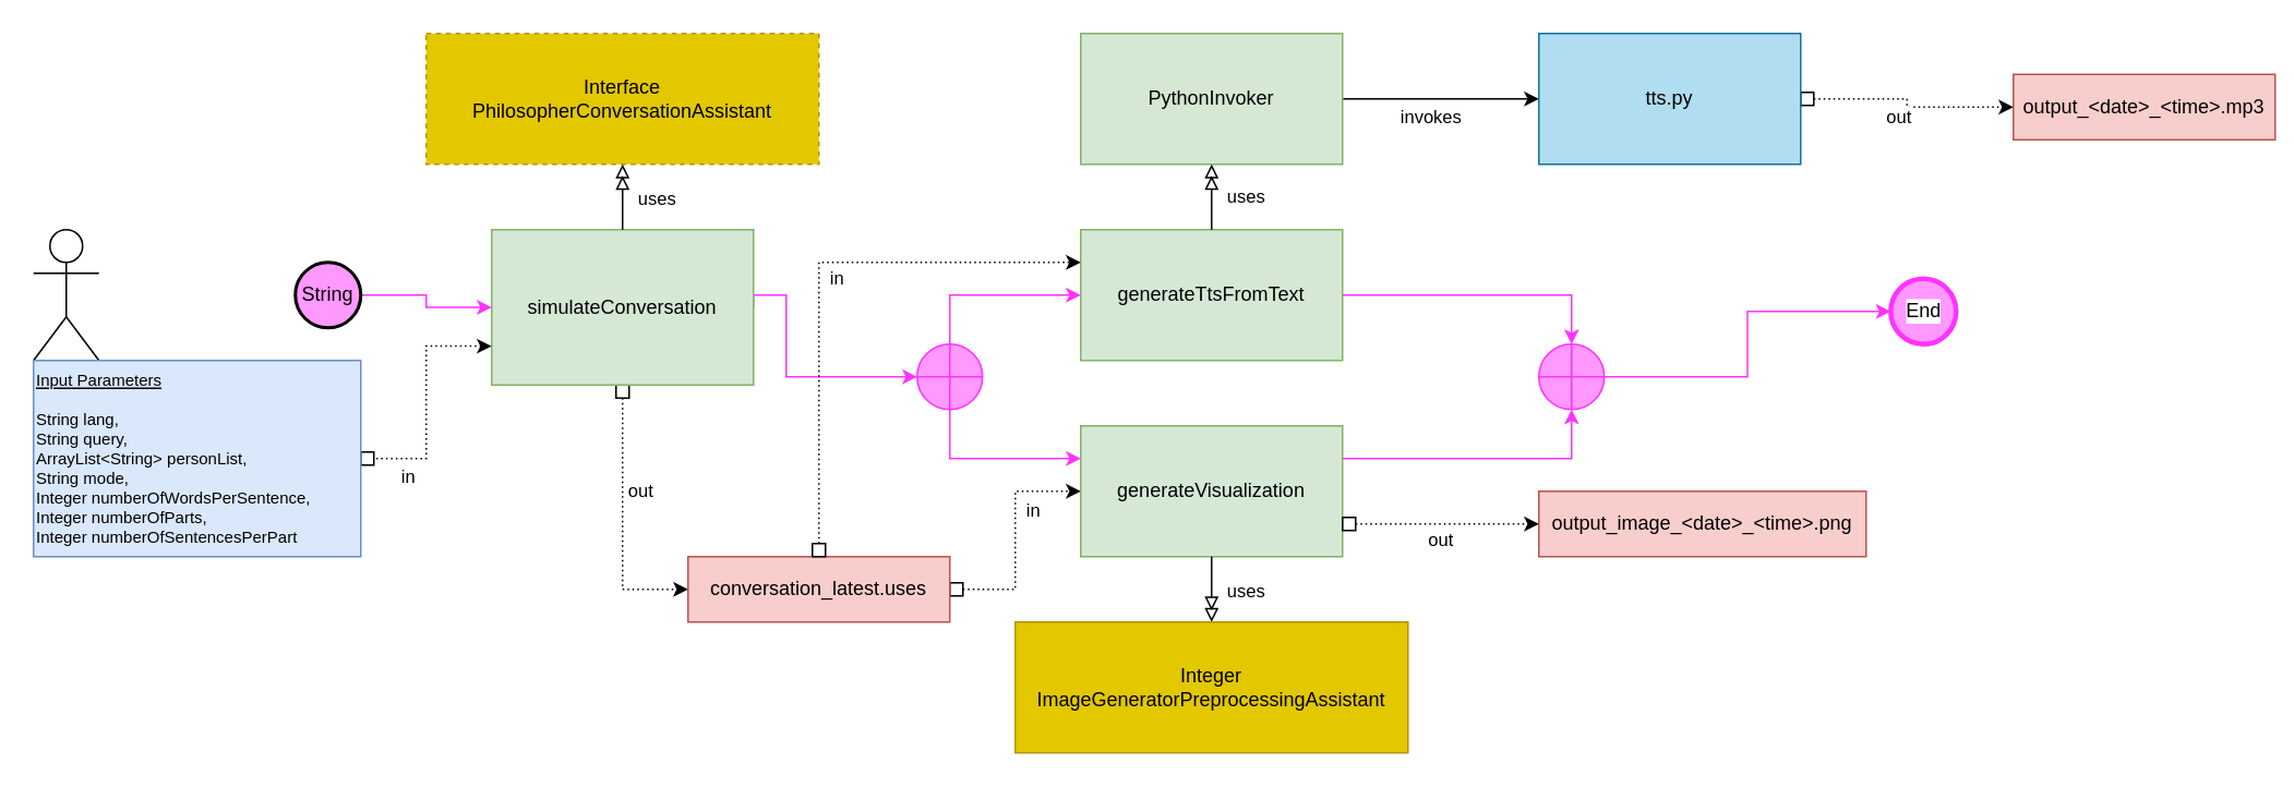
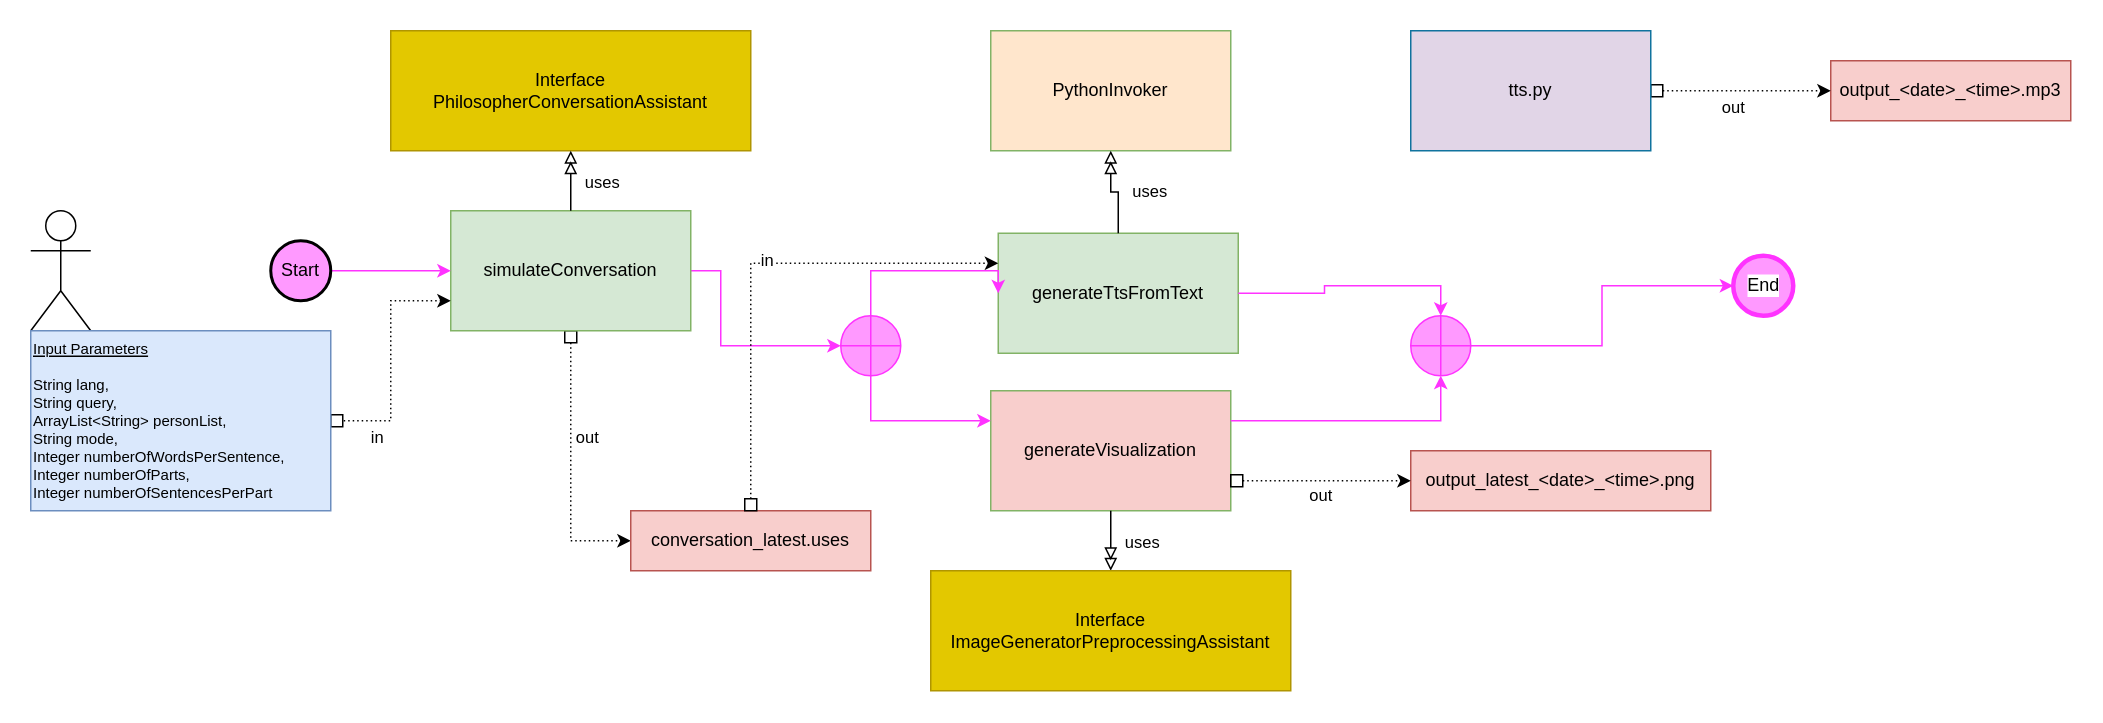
  <mxCell id="0" />
  <mxCell id="1" parent="0" />
  <mxCell id="2" value="" style="shape=umlActor;verticalLabelPosition=bottom;verticalAlign=top;html=1;outlineConnect=0;" parent="1" vertex="1"><mxGeometry y="140" width="40" height="80" as="geometry" x="20" /></mxCell>
  <mxCell id="3" style="edgeStyle=orthogonalEdgeStyle;rounded=0;orthogonalLoop=1;jettySize=auto;html=1;entryX=0;entryY=0.5;entryDx=0;entryDy=0;exitX=0.5;exitY=1;exitDx=0;exitDy=0;startArrow=box;startFill=0;dashed=1;dashPattern=1 2;" parent="1" source="6" target="13" edge="1"><mxGeometry relative="1" as="geometry" /></mxCell>
  <mxCell id="4" value="out" style="edgeLabel;html=1;align=center;verticalAlign=middle;resizable=0;points=[];" parent="3" vertex="1" connectable="0"><mxGeometry x="-0.21" y="1" relative="1" as="geometry"><mxPoint x="9" y="-1" as="offset" /></mxGeometry></mxCell>
  <mxCell id="5" style="edgeStyle=orthogonalEdgeStyle;rounded=0;orthogonalLoop=1;jettySize=auto;html=1;entryX=0;entryY=0.5;entryDx=0;entryDy=0;strokeColor=#FF33FF;exitX=1;exitY=0.5;exitDx=0;exitDy=0;entryPerimeter=0;" parent="1" source="6" target="40" edge="1"><mxGeometry relative="1" as="geometry"><Array as="points"><mxPoint x="480" y="180" /><mxPoint x="480" y="230" /></Array></mxGeometry></mxCell>
- <mxCell id="6" value="simulateConversation" style="rounded=0;whiteSpace=wrap;html=1;fillColor=#d5e8d4;strokeColor=#82b366;" parent="1" vertex="1"><mxGeometry x="300" y="140" width="160" height="95" as="geometry" /></mxCell>
+ <mxCell id="6" value="simulateConversation" style="rounded=0;whiteSpace=wrap;html=1;fillColor=#d5e8d4;strokeColor=#82b366;" parent="1" vertex="1"><mxGeometry x="300" y="140" width="160" height="80" as="geometry" /></mxCell>
  <mxCell id="7" value="" style="edgeStyle=orthogonalEdgeStyle;rounded=0;orthogonalLoop=1;jettySize=auto;html=1;endArrow=box;endFill=0;entryX=1;entryY=0.5;entryDx=0;entryDy=0;startArrow=classic;startFill=1;dashed=1;dashPattern=1 2;exitX=0;exitY=0.75;exitDx=0;exitDy=0;" parent="1" source="6" target="10" edge="1"><mxGeometry relative="1" as="geometry"><mxPoint x="200" y="200" as="sourcePoint" /><mxPoint x="240" y="240" as="targetPoint" /></mxGeometry></mxCell>
  <mxCell id="8" value="in" style="edgeLabel;html=1;align=center;verticalAlign=middle;resizable=0;points=[];" parent="7" vertex="1" connectable="0"><mxGeometry x="0.747" y="4" relative="1" as="geometry"><mxPoint x="10" y="6" as="offset" /></mxGeometry></mxCell>
- <mxCell id="9" value="generateTtsFromText" style="rounded=0;whiteSpace=wrap;html=1;fillColor=#d5e8d4;strokeColor=#82b366;" parent="1" vertex="1"><mxGeometry x="660" y="140" width="160" height="80" as="geometry" /></mxCell>
+ <mxCell id="9" value="generateTtsFromText" style="rounded=0;whiteSpace=wrap;html=1;fillColor=#d5e8d4;strokeColor=#82b366;" parent="1" vertex="1"><mxGeometry x="665" y="155" width="160" height="80" as="geometry" /></mxCell>
  <mxCell id="10" value="&lt;div style=&quot;color: rgb(169, 177, 214); font-size: 10px;&quot;&gt;&lt;div style=&quot;&quot;&gt;&lt;font color=&quot;#000000&quot;&gt;&lt;u&gt;Input Parameters&lt;/u&gt;&lt;/font&gt;&lt;br&gt;&lt;font color=&quot;#000000&quot;&gt;&lt;br&gt;String lang,&lt;br&gt;String query,&lt;br&gt;ArrayList&amp;lt;String&amp;gt; personList,&lt;br&gt;String mode,&lt;br&gt;Integer numberOfWordsPerSentence,&lt;br&gt;Integer numberOfParts,&lt;br&gt;Integer numberOfSentencesPerPart&lt;/font&gt;&lt;/div&gt;&lt;/div&gt;" style="rounded=0;whiteSpace=wrap;html=1;fillColor=#dae8fc;strokeColor=#6c8ebf;align=left;" parent="1" vertex="1"><mxGeometry y="220" width="200" height="120" as="geometry" x="20" /></mxCell>
- <mxCell id="11" style="edgeStyle=orthogonalEdgeStyle;rounded=0;orthogonalLoop=1;jettySize=auto;html=1;exitX=1;exitY=0.5;exitDx=0;exitDy=0;entryX=0;entryY=0.5;entryDx=0;entryDy=0;dashed=1;dashPattern=1 2;startArrow=box;startFill=0;" parent="1" source="13" target="16" edge="1"><mxGeometry relative="1" as="geometry" /></mxCell>
- <mxCell id="12" value="&lt;div&gt;in&lt;/div&gt;" style="edgeLabel;html=1;align=center;verticalAlign=middle;resizable=0;points=[];" parent="11" vertex="1" connectable="0"><mxGeometry x="0.073" relative="1" as="geometry"><mxPoint x="10" y="-14" as="offset" /></mxGeometry></mxCell>
  <mxCell id="13" value="&lt;div style=&quot;color: rgb(169, 177, 214);&quot;&gt;&lt;pre style=&quot;font-family:'Ayuthaya',monospace;font-size:10,5pt;&quot;&gt;&lt;font face=&quot;Helvetica&quot; color=&quot;#000000&quot;&gt;conversation_latest.uses&lt;/font&gt;&lt;/pre&gt;&lt;/div&gt;" style="rounded=0;whiteSpace=wrap;html=1;fillColor=#f8cecc;strokeColor=#b85450;align=center;" parent="1" vertex="1"><mxGeometry x="420" y="340" width="160" height="40" as="geometry" /></mxCell>
  <mxCell id="14" style="edgeStyle=orthogonalEdgeStyle;rounded=0;orthogonalLoop=1;jettySize=auto;html=1;entryX=0;entryY=0.25;entryDx=0;entryDy=0;exitX=0.5;exitY=0;exitDx=0;exitDy=0;startArrow=box;startFill=0;dashed=1;dashPattern=1 2;strokeColor=default;" parent="1" source="13" target="9" edge="1"><mxGeometry relative="1" as="geometry"><mxPoint x="390" y="150" as="sourcePoint" /><mxPoint x="490" y="90" as="targetPoint" /></mxGeometry></mxCell>
  <mxCell id="15" value="in" style="edgeLabel;html=1;align=center;verticalAlign=middle;resizable=0;points=[];" parent="14" vertex="1" connectable="0"><mxGeometry x="-0.508" y="1" relative="1" as="geometry"><mxPoint x="11" y="-87" as="offset" /></mxGeometry></mxCell>
- <mxCell id="16" value="generateVisualization" style="rounded=0;whiteSpace=wrap;html=1;fillColor=#d5e8d4;strokeColor=#82b366;" parent="1" vertex="1"><mxGeometry x="660" y="260" width="160" height="80" as="geometry" /></mxCell>
+ <mxCell id="16" value="generateVisualization" style="rounded=0;whiteSpace=wrap;html=1;fillColor=#f8cecc;strokeColor=#82b366;" parent="1" vertex="1"><mxGeometry x="660" y="260" width="160" height="80" as="geometry" /></mxCell>
  <mxCell id="17" style="edgeStyle=orthogonalEdgeStyle;rounded=0;orthogonalLoop=1;jettySize=auto;html=1;entryX=0;entryY=0.25;entryDx=0;entryDy=0;strokeColor=#FF33FF;exitX=0.5;exitY=1;exitDx=0;exitDy=0;exitPerimeter=0;" parent="1" source="40" target="16" edge="1"><mxGeometry relative="1" as="geometry"><mxPoint x="610" y="180" as="sourcePoint" /><mxPoint x="630" y="190" as="targetPoint" /></mxGeometry></mxCell>
- <mxCell id="18" value="&lt;div style=&quot;color: rgb(169, 177, 214);&quot;&gt;&lt;pre style=&quot;font-family:'Ayuthaya',monospace;font-size:10,5pt;&quot;&gt;&lt;font face=&quot;Helvetica&quot; color=&quot;#000000&quot;&gt;output_&amp;lt;date&amp;gt;_&amp;lt;time&amp;gt;.mp3&lt;/font&gt;&lt;/pre&gt;&lt;/div&gt;" style="rounded=0;whiteSpace=wrap;html=1;fillColor=#f8cecc;strokeColor=#b85450;align=center;" parent="1" vertex="1"><mxGeometry x="1230" y="45" width="160" height="40" as="geometry" /></mxCell>
+ <mxCell id="18" value="&lt;div style=&quot;color: rgb(169, 177, 214);&quot;&gt;&lt;pre style=&quot;font-family:'Ayuthaya',monospace;font-size:10,5pt;&quot;&gt;&lt;font face=&quot;Helvetica&quot; color=&quot;#000000&quot;&gt;output_&amp;lt;date&amp;gt;_&amp;lt;time&amp;gt;.mp3&lt;/font&gt;&lt;/pre&gt;&lt;/div&gt;" style="rounded=0;whiteSpace=wrap;html=1;fillColor=#f8cecc;strokeColor=#b85450;align=center;" parent="1" vertex="1"><mxGeometry x="1220" y="40" width="160" height="40" as="geometry" /></mxCell>
  <mxCell id="19" style="edgeStyle=orthogonalEdgeStyle;rounded=0;orthogonalLoop=1;jettySize=auto;html=1;dashed=1;dashPattern=1 2;startArrow=box;startFill=0;exitX=1;exitY=0.5;exitDx=0;exitDy=0;" parent="1" source="34" target="18" edge="1"><mxGeometry relative="1" as="geometry"><mxPoint x="820" y="180" as="sourcePoint" /><mxPoint x="750" y="310" as="targetPoint" /></mxGeometry></mxCell>
  <mxCell id="20" value="out" style="edgeLabel;html=1;align=center;verticalAlign=middle;resizable=0;points=[];" parent="19" vertex="1" connectable="0"><mxGeometry x="-0.306" y="-3" relative="1" as="geometry"><mxPoint x="12" y="7" as="offset" /></mxGeometry></mxCell>
- <mxCell id="21" value="&lt;div style=&quot;color: rgb(169, 177, 214);&quot;&gt;&lt;pre style=&quot;font-family:'Ayuthaya',monospace;font-size:10,5pt;&quot;&gt;&lt;font face=&quot;Helvetica&quot; color=&quot;#000000&quot;&gt;output_image_&amp;lt;date&amp;gt;_&amp;lt;time&amp;gt;.png&lt;/font&gt;&lt;/pre&gt;&lt;/div&gt;" style="rounded=0;whiteSpace=wrap;html=1;fillColor=#f8cecc;strokeColor=#b85450;align=center;" parent="1" vertex="1"><mxGeometry x="940" y="300" width="200" height="40" as="geometry" /></mxCell>
+ <mxCell id="21" value="&lt;div style=&quot;color: rgb(169, 177, 214);&quot;&gt;&lt;pre style=&quot;font-family:'Ayuthaya',monospace;font-size:10,5pt;&quot;&gt;&lt;font face=&quot;Helvetica&quot; color=&quot;#000000&quot;&gt;output_latest_&amp;lt;date&amp;gt;_&amp;lt;time&amp;gt;.png&lt;/font&gt;&lt;/pre&gt;&lt;/div&gt;" style="rounded=0;whiteSpace=wrap;html=1;fillColor=#f8cecc;strokeColor=#b85450;align=center;" parent="1" vertex="1"><mxGeometry x="940" y="300" width="200" height="40" as="geometry" /></mxCell>
  <mxCell id="22" value="out" style="edgeStyle=orthogonalEdgeStyle;rounded=0;orthogonalLoop=1;jettySize=auto;html=1;entryX=0;entryY=0.5;entryDx=0;entryDy=0;dashed=1;dashPattern=1 2;startArrow=box;startFill=0;exitX=1;exitY=0.5;exitDx=0;exitDy=0;" parent="1" target="21" edge="1"><mxGeometry y="-10" relative="1" as="geometry"><mxPoint x="820" y="320" as="sourcePoint" /><mxPoint x="870" y="210" as="targetPoint" /><Array as="points"><mxPoint x="870" y="320" /><mxPoint x="870" y="320" /></Array><mxPoint as="offset" /></mxGeometry></mxCell>
  <mxCell id="23" value="" style="edgeStyle=orthogonalEdgeStyle;rounded=0;orthogonalLoop=1;jettySize=auto;html=1;endArrow=none;endFill=0;startArrow=doubleBlock;startFill=0;" parent="1" source="25" target="16" edge="1"><mxGeometry relative="1" as="geometry" /></mxCell>
  <mxCell id="24" value="uses" style="edgeLabel;html=1;align=center;verticalAlign=middle;resizable=0;points=[];" parent="23" vertex="1" connectable="0"><mxGeometry x="0.487" y="-4" relative="1" as="geometry"><mxPoint x="16" y="10" as="offset" /></mxGeometry></mxCell>
- <mxCell id="25" value="Integer&lt;br&gt;ImageGeneratorPreprocessingAssistant" style="rounded=0;whiteSpace=wrap;html=1;fillColor=#e3c800;strokeColor=#B09500;fontColor=#000000;" parent="1" vertex="1"><mxGeometry x="620" y="380" width="240" height="80" as="geometry" /></mxCell>
- <mxCell id="26" value="&lt;div&gt;Interface&lt;/div&gt;&lt;div&gt;PhilosopherConversationAssistant&lt;/div&gt;" style="rounded=0;whiteSpace=wrap;html=1;fillColor=#e3c800;strokeColor=#B09500;fontColor=#000000;dashed=1;" parent="1" vertex="1"><mxGeometry x="260" width="240" height="80" as="geometry" y="20" /></mxCell>
+ <mxCell id="25" value="Interface&lt;br&gt;ImageGeneratorPreprocessingAssistant" style="rounded=0;whiteSpace=wrap;html=1;fillColor=#e3c800;strokeColor=#B09500;fontColor=#000000;" parent="1" vertex="1"><mxGeometry x="620" y="380" width="240" height="80" as="geometry" /></mxCell>
+ <mxCell id="26" value="&lt;div&gt;Interface&lt;/div&gt;&lt;div&gt;PhilosopherConversationAssistant&lt;/div&gt;" style="rounded=0;whiteSpace=wrap;html=1;fillColor=#e3c800;strokeColor=#B09500;fontColor=#000000;" parent="1" vertex="1"><mxGeometry x="260" width="240" height="80" as="geometry" y="20" /></mxCell>
  <mxCell id="27" value="" style="edgeStyle=orthogonalEdgeStyle;rounded=0;orthogonalLoop=1;jettySize=auto;html=1;endArrow=none;endFill=0;startArrow=doubleBlock;startFill=0;entryX=0.5;entryY=0;entryDx=0;entryDy=0;exitX=0.5;exitY=1;exitDx=0;exitDy=0;" parent="1" source="26" target="6" edge="1"><mxGeometry relative="1" as="geometry"><mxPoint x="790" y="390" as="sourcePoint" /><mxPoint x="790" y="350" as="targetPoint" /></mxGeometry></mxCell>
  <mxCell id="28" value="uses" style="edgeLabel;html=1;align=center;verticalAlign=middle;resizable=0;points=[];" parent="27" vertex="1" connectable="0"><mxGeometry x="0.426" y="2" relative="1" as="geometry"><mxPoint x="18" y="-9" as="offset" /></mxGeometry></mxCell>
- <mxCell id="29" value="" style="edgeStyle=orthogonalEdgeStyle;rounded=0;orthogonalLoop=1;jettySize=auto;html=1;" parent="1" source="31" target="34" edge="1"><mxGeometry relative="1" as="geometry" /></mxCell>
- <mxCell id="30" value="invokes" style="edgeLabel;html=1;align=center;verticalAlign=middle;resizable=0;points=[];" parent="29" vertex="1" connectable="0"><mxGeometry x="-0.473" y="-2" relative="1" as="geometry"><mxPoint x="21" y="8" as="offset" /></mxGeometry></mxCell>
- <mxCell id="31" value="PythonInvoker" style="rounded=0;whiteSpace=wrap;html=1;fillColor=#d5e8d4;strokeColor=#82b366;" parent="1" vertex="1"><mxGeometry x="660" width="160" height="80" as="geometry" y="20" /></mxCell>
+ <mxCell id="31" value="PythonInvoker" style="rounded=0;whiteSpace=wrap;html=1;fillColor=#ffe6cc;strokeColor=#82b366;" parent="1" vertex="1"><mxGeometry x="660" width="160" height="80" as="geometry" y="20" /></mxCell>
  <mxCell id="32" value="" style="edgeStyle=orthogonalEdgeStyle;rounded=0;orthogonalLoop=1;jettySize=auto;html=1;endArrow=none;endFill=0;startArrow=doubleBlock;startFill=0;entryX=0.5;entryY=0;entryDx=0;entryDy=0;exitX=0.5;exitY=1;exitDx=0;exitDy=0;" parent="1" source="31" target="9" edge="1"><mxGeometry relative="1" as="geometry"><mxPoint x="430" y="110" as="sourcePoint" /><mxPoint x="430" y="150" as="targetPoint" /></mxGeometry></mxCell>
  <mxCell id="33" value="uses" style="edgeLabel;html=1;align=center;verticalAlign=middle;resizable=0;points=[];" parent="32" vertex="1" connectable="0"><mxGeometry x="0.122" y="3" relative="1" as="geometry"><mxPoint x="17" y="-3" as="offset" /></mxGeometry></mxCell>
- <mxCell id="34" value="tts.py" style="rounded=0;whiteSpace=wrap;html=1;fillColor=#b1ddf0;strokeColor=#10739e;" parent="1" vertex="1"><mxGeometry x="940" width="160" height="80" as="geometry" y="20" /></mxCell>
+ <mxCell id="34" value="tts.py" style="rounded=0;whiteSpace=wrap;html=1;fillColor=#e1d5e7;strokeColor=#10739e;" parent="1" vertex="1"><mxGeometry x="940" width="160" height="80" as="geometry" y="20" /></mxCell>
  <mxCell id="35" value="" style="edgeStyle=orthogonalEdgeStyle;rounded=0;orthogonalLoop=1;jettySize=auto;html=1;strokeColor=#FF33FF;" parent="1" source="36" target="6" edge="1"><mxGeometry relative="1" as="geometry" /></mxCell>
- <mxCell id="36" value="String" style="strokeWidth=2;html=1;shape=mxgraph.flowchart.start_2;whiteSpace=wrap;fillColor=#FF99FF;" parent="1" vertex="1"><mxGeometry x="180" y="160" width="40" height="40" as="geometry" /></mxCell>
+ <mxCell id="36" value="Start" style="strokeWidth=2;html=1;shape=mxgraph.flowchart.start_2;whiteSpace=wrap;fillColor=#FF99FF;" parent="1" vertex="1"><mxGeometry x="180" y="160" width="40" height="40" as="geometry" /></mxCell>
  <mxCell id="37" value="End" style="points=[[0.145,0.145,0],[0.5,0,0],[0.855,0.145,0],[1,0.5,0],[0.855,0.855,0],[0.5,1,0],[0.145,0.855,0],[0,0.5,0]];shape=mxgraph.bpmn.event;html=1;verticalLabelPosition=middle;labelBackgroundColor=#ffffff;verticalAlign=middle;align=center;perimeter=ellipsePerimeter;outlineConnect=0;aspect=fixed;outline=end;symbol=terminate2;labelPosition=center;strokeColor=#FF33FF;fillColor=#FF99FF;" parent="1" vertex="1"><mxGeometry x="1155" y="170" width="40" height="40" as="geometry" /></mxCell>
  <mxCell id="38" style="edgeStyle=orthogonalEdgeStyle;rounded=0;orthogonalLoop=1;jettySize=auto;html=1;strokeColor=#FF33FF;" parent="1" source="39" target="37" edge="1"><mxGeometry relative="1" as="geometry" /></mxCell>
  <mxCell id="39" value="" style="verticalLabelPosition=bottom;verticalAlign=top;html=1;shape=mxgraph.flowchart.summing_function;strokeColor=#FF33FF;fillColor=#FF99FF;" parent="1" vertex="1"><mxGeometry x="940" y="210" width="40" height="40" as="geometry" /></mxCell>
  <mxCell id="40" value="" style="verticalLabelPosition=bottom;verticalAlign=top;html=1;shape=mxgraph.flowchart.summing_function;strokeColor=#FF33FF;fillColor=#FF99FF;" parent="1" vertex="1"><mxGeometry x="560" y="210" width="40" height="40" as="geometry" /></mxCell>
  <mxCell id="41" style="edgeStyle=orthogonalEdgeStyle;rounded=0;orthogonalLoop=1;jettySize=auto;html=1;strokeColor=#FF33FF;exitX=0.5;exitY=0;exitDx=0;exitDy=0;exitPerimeter=0;entryX=0;entryY=0.5;entryDx=0;entryDy=0;" parent="1" source="40" target="9" edge="1"><mxGeometry relative="1" as="geometry"><mxPoint x="590" y="170" as="sourcePoint" /><mxPoint x="610" y="140" as="targetPoint" /><Array as="points"><mxPoint x="580" y="180" /></Array></mxGeometry></mxCell>
  <mxCell id="42" style="edgeStyle=orthogonalEdgeStyle;rounded=0;orthogonalLoop=1;jettySize=auto;html=1;exitX=1;exitY=0.25;exitDx=0;exitDy=0;entryX=0.5;entryY=1;entryDx=0;entryDy=0;entryPerimeter=0;strokeColor=#FF33FF;" parent="1" source="16" target="39" edge="1"><mxGeometry relative="1" as="geometry" /></mxCell>
  <mxCell id="43" style="edgeStyle=orthogonalEdgeStyle;rounded=0;orthogonalLoop=1;jettySize=auto;html=1;exitX=1;exitY=0.5;exitDx=0;exitDy=0;entryX=0.5;entryY=0;entryDx=0;entryDy=0;entryPerimeter=0;strokeColor=#FF33FF;" parent="1" source="9" target="39" edge="1"><mxGeometry relative="1" as="geometry" /></mxCell>
